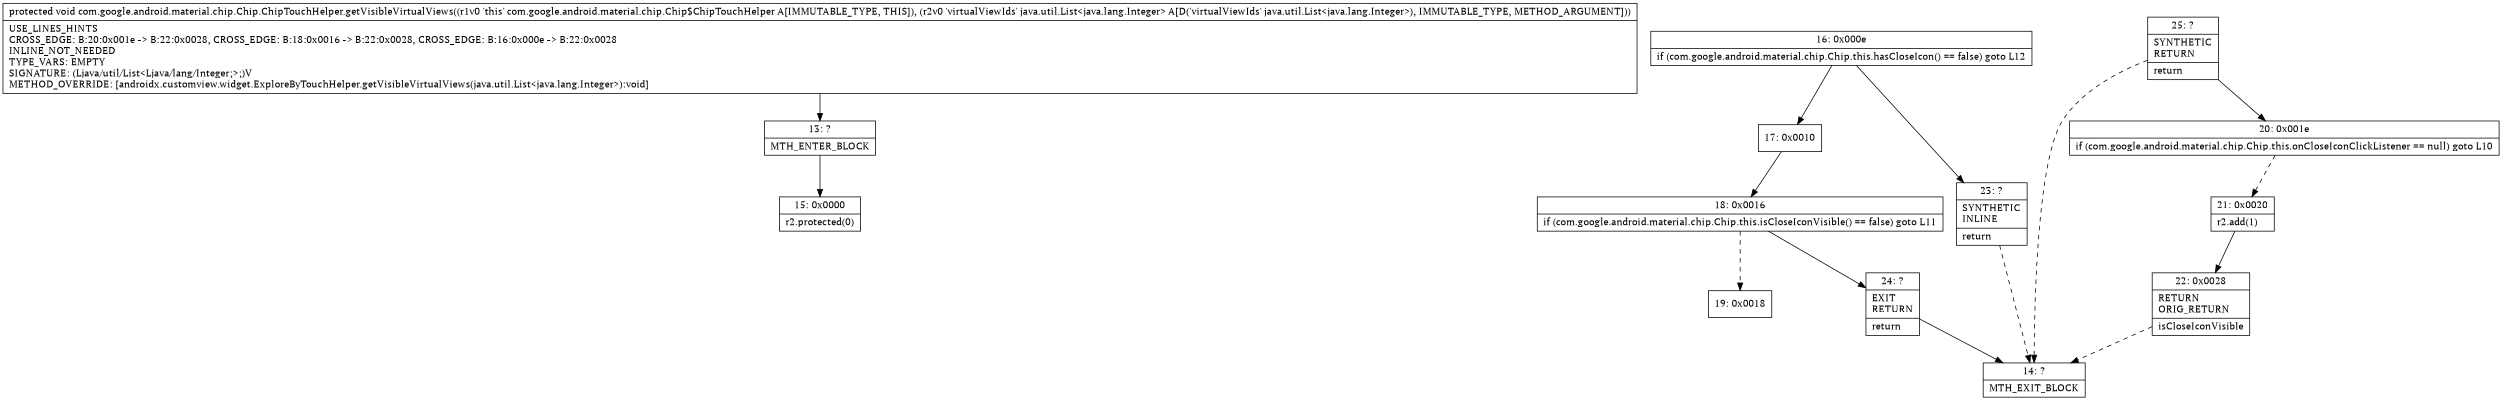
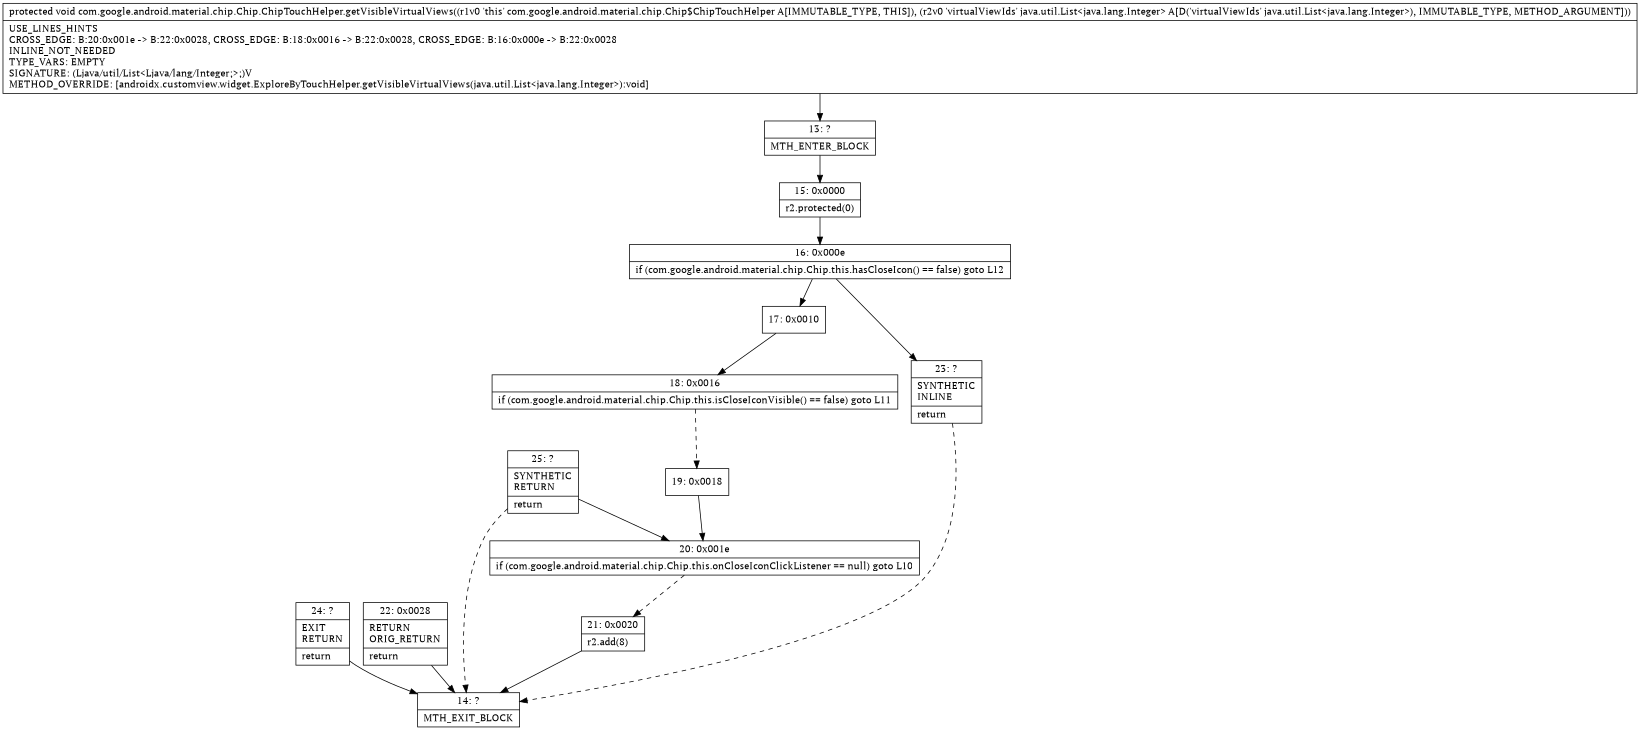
  digraph {
    fontname="PT Serif"
    node [fontname="PT Serif" shape=record]
    edge [fontname="PT Serif"]
    n1 [label="{13\:\ ?|MTH_ENTER_BLOCK\l}"]
    n2 [label="{15\:\ 0x0000|r2.protected(0)\l}"]
    n3 [label="{16\:\ 0x000e|if (com.google.android.material.chip.Chip.this.hasCloseIcon() == false) goto L12\l}"]
    n4 [label="{17\:\ 0x0010}"]
    n5 [label="{23\:\ ?|SYNTHETIC\lINLINE\l|return\l}"]
    n6 [label="{18\:\ 0x0016|if (com.google.android.material.chip.Chip.this.isCloseIconVisible() == false) goto L11\l}"]
    n7 [label="{14\:\ ?|MTH_EXIT_BLOCK\l}"]
    n8 [label="{19\:\ 0x0018}"]
    n9 [label="{24\:\ ?|EXIT\lRETURN\l|return\l}"]
    n10 [label="{20\:\ 0x001e|if (com.google.android.material.chip.Chip.this.onCloseIconClickListener == null) goto L10\l}"]
-   n11 [label="{21\:\ 0x0020|r2.add(1)\l}"]
-   n12 [label="{22\:\ 0x0028|RETURN\lORIG_RETURN\l|isCloseIconVisible\l}"]
+   n11 [label="{21\:\ 0x0020|r2.add(8)\l}"]
+   n12 [label="{22\:\ 0x0028|RETURN\lORIG_RETURN\l|return\l}"]
    n13 [label="{25\:\ ?|SYNTHETIC\lRETURN\l|return\l}"]
    n14 [label="{protected void com.google.android.material.chip.Chip.ChipTouchHelper.getVisibleVirtualViews((r1v0 'this' com.google.android.material.chip.Chip$ChipTouchHelper A[IMMUTABLE_TYPE, THIS]), (r2v0 'virtualViewIds' java.util.List\<java.lang.Integer\> A[D('virtualViewIds' java.util.List\<java.lang.Integer\>), IMMUTABLE_TYPE, METHOD_ARGUMENT]))  | USE_LINES_HINTS\lCROSS_EDGE: B:20:0x001e \-\> B:22:0x0028, CROSS_EDGE: B:18:0x0016 \-\> B:22:0x0028, CROSS_EDGE: B:16:0x000e \-\> B:22:0x0028\lINLINE_NOT_NEEDED\lTYPE_VARS: EMPTY\lSIGNATURE: (Ljava\/util\/List\<Ljava\/lang\/Integer;\>;)V\lMETHOD_OVERRIDE: [androidx.customview.widget.ExploreByTouchHelper.getVisibleVirtualViews(java.util.List\<java.lang.Integer\>):void]\l}"]
    n1 -> n2
+   n2 -> n3
    n3 -> n4 [style=solid]
    n3 -> n5
    n4 -> n6
    n5 -> n7 [style=dashed]
    n6 -> n8 [style=dashed]
-   n6 -> n9
+   n8 -> n10
    n9 -> n7
    n10 -> n11 [style=dashed]
-   n11 -> n12
-   n12 -> n7 [style=dashed]
+   n11 -> n7
+   n12 -> n7
    n13 -> n7 [style=dashed]
    n13 -> n10
    n14 -> n1
  }
